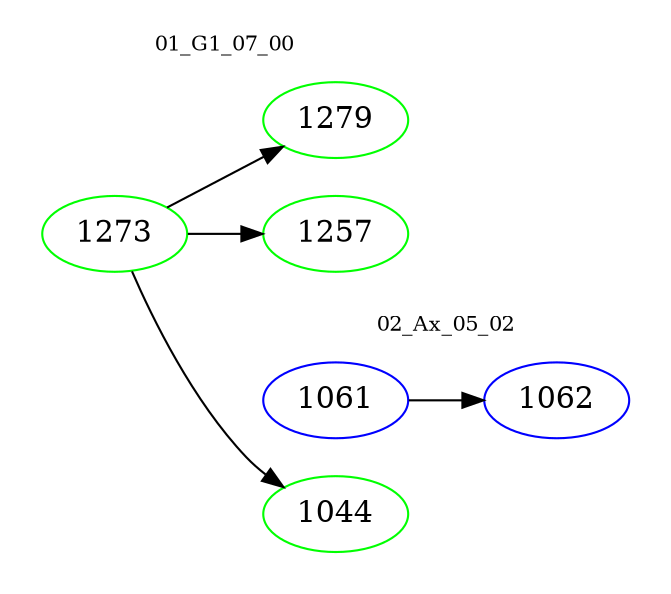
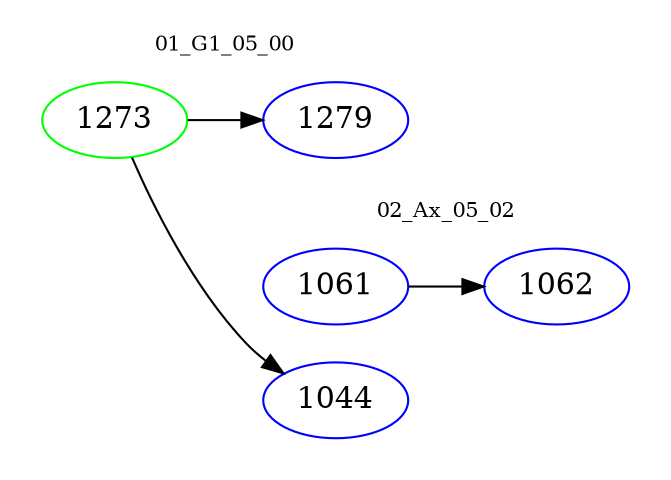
  digraph {
    rankdir=LR
    node [color=blue]
    edge [color=black]
    n1 [label=1061]
    n2 [label=1062]
-   n3 [color=green label=1044]
+   n3 [label=1044]
    n4 [color=green label=1273]
-   n5 [color=green label=1257]
-   n6 [color=green label=1279]
+   n6 [label=1279]
    subgraph cluster_1 {
      color=white
      fontsize=10
      label="02_Ax_05_02"
      n1
      n2
      n3
    }
    subgraph cluster_2 {
      color=white
      fontsize=10
-     label="01_G1_07_00"
+     label="01_G1_05_00"
      n4
-     n5
      n6
    }
    n1 -> n2
    n4 -> n3
-   n4 -> n5
    n4 -> n6
  }
